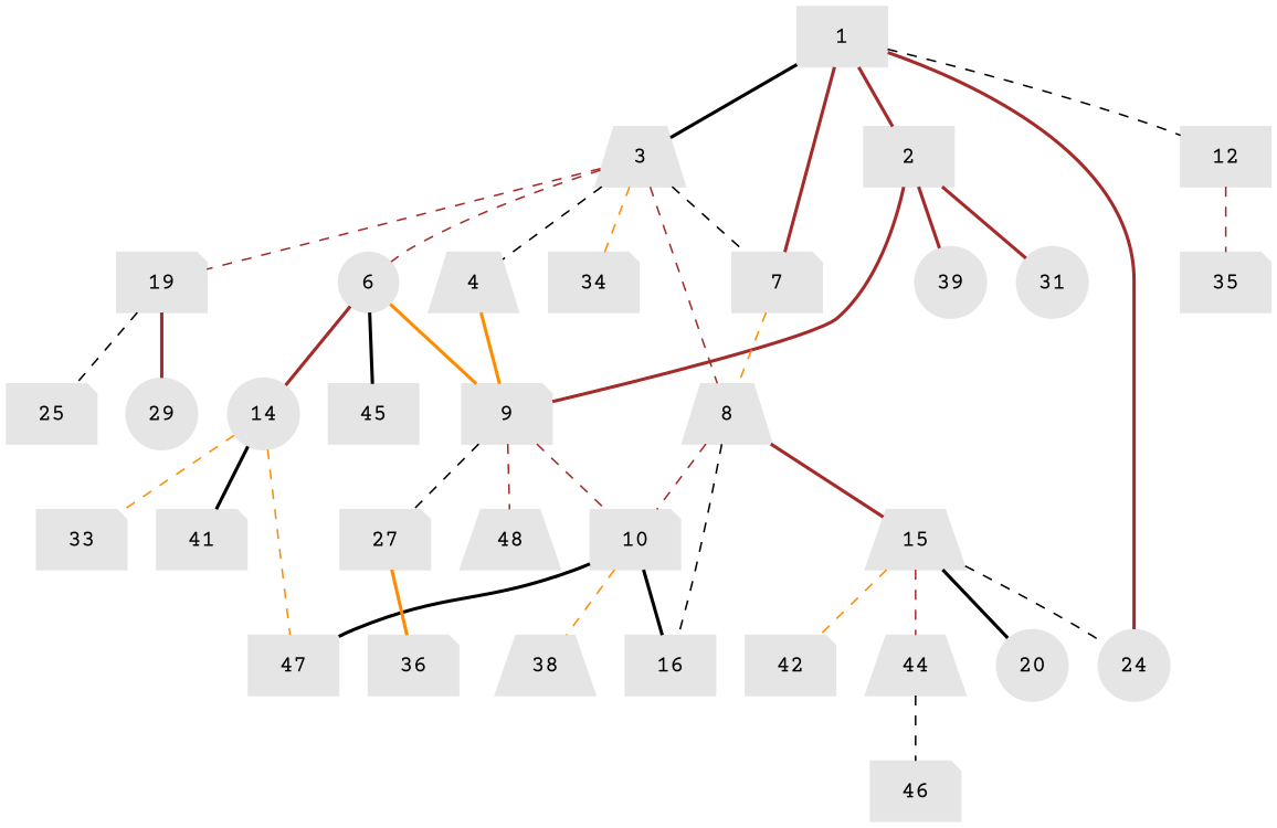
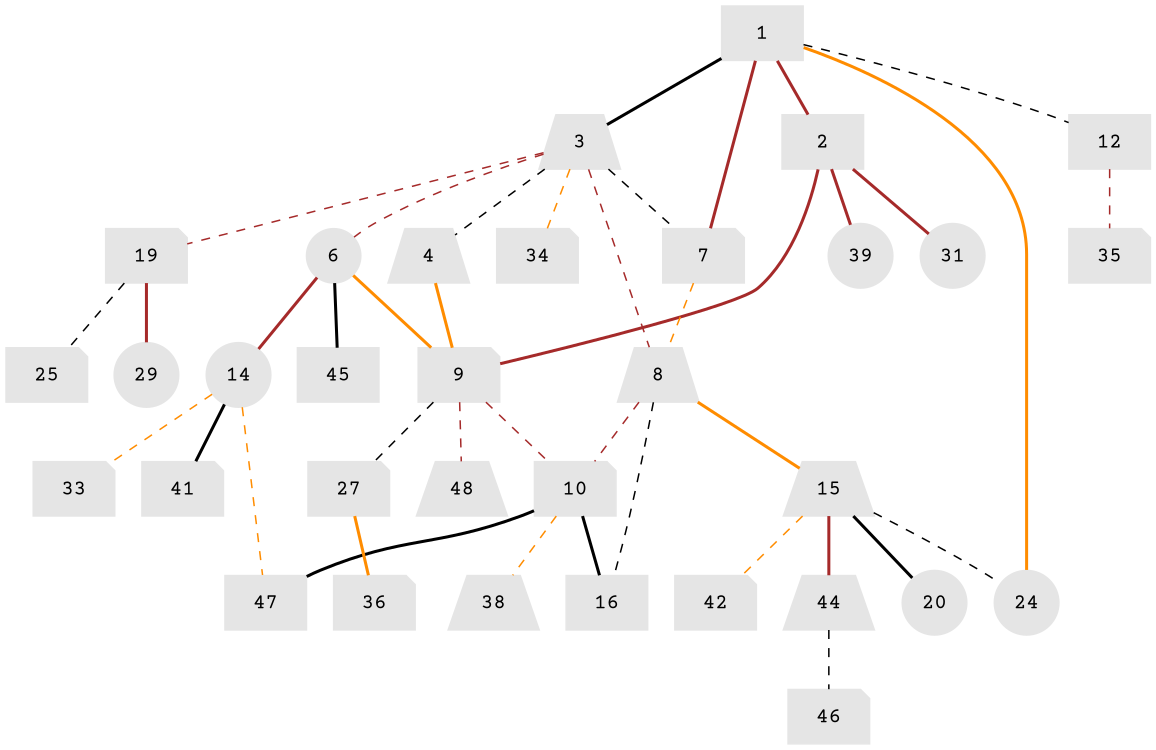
  graph {
    fontname="Courier Prime"
    node [color=gray90 fontname="Courier Prime" shape=note style=filled]
    edge [color=brown fontname="Courier Prime" style=dashed]
    1 [shape=box super="+40"]
    2 [shape=box super="+13"]
    3 [shape=trapezium super="+5"]
    7
    12 [shape=box super="+26"]
    24 [shape=circle super="+31"]
    9 [super="+18"]
    n8 [label=31 shape=circle]
    39 [shape=circle]
    4 [shape=trapezium]
    6 [shape=circle super="+22"]
    8 [shape=trapezium super="+17"]
    19 [super="+21"]
    34
    35
    10 [super="+23"]
    27 [super="+43"]
    48 [shape=trapezium]
    14 [shape=circle super="+30"]
    45 [shape=box]
    15 [shape=trapezium]
    16 [shape=box]
    25 [super="+28"]
    29 [shape=circle]
    47 [shape=box]
    33
    41
    38 [shape=trapezium]
    20 [shape=circle]
    42
    44 [shape=trapezium super="+49"]
    36 [super="+37"]
    46
    1 -- 2 [style=bold]
    1 -- 3 [color=black style=bold weight=2]
    1 -- 7 [style=bold]
    1 -- 12 [color=black]
-   1 -- 24 [style=bold]
+   1 -- 24 [color=darkorange style=bold]
    2 -- 9 [style=bold]
    2 -- n8 [style=bold]
    2 -- 39 [style=bold]
    3 -- 7 [color=black]
    3 -- 4 [color=black]
    3 -- 6
    3 -- 8
    3 -- 19
    3 -- 34 [color=darkorange]
    7 -- 8 [color=darkorange]
    12 -- 35
    9 -- 10
    9 -- 27 [color=black]
    9 -- 48
    4 -- 9 [color=darkorange style=bold]
    6 -- 9 [color=darkorange style=bold]
    6 -- 14 [style=bold]
    6 -- 45 [color=black style=bold]
    8 -- 10
-   8 -- 15 [style=bold]
+   8 -- 15 [color=darkorange style=bold]
    8 -- 16 [color=black]
    19 -- 25 [color=black]
    19 -- 29 [style=bold]
    10 -- 16 [color=black style=bold]
    10 -- 47 [color=black style=bold]
    10 -- 38 [color=darkorange]
    27 -- 36 [color=darkorange style=bold]
    14 -- 47 [color=darkorange]
    14 -- 33 [color=darkorange]
    14 -- 41 [color=black style=bold]
    15 -- 24 [color=black]
    15 -- 20 [color=black style=bold]
    15 -- 42 [color=darkorange]
-   15 -- 44
+   15 -- 44 [style=bold]
    44 -- 46 [color=black]
  }
